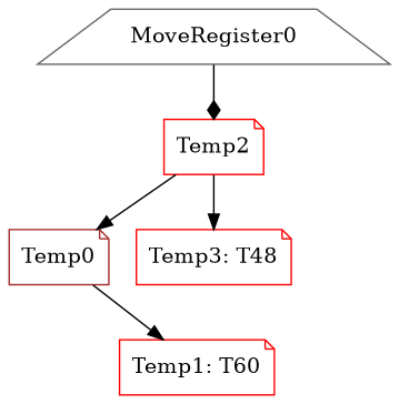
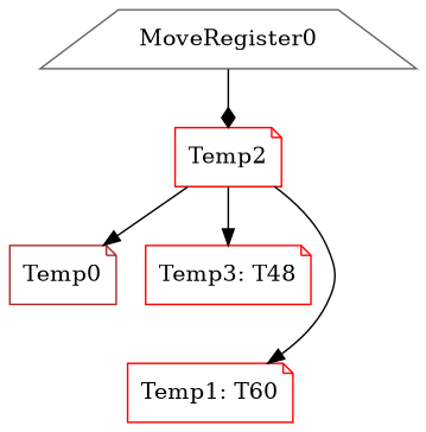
  digraph {
    ordering=out
    node [color=red shape=note]
    edge [arrowhead=normal]
    MoveRegister0 [color=gray40 shape=trapezium]
    Temp2
    Temp0 [color=brown]
    "Temp1: T60"
    "Temp3: T48"
    MoveRegister0 -> Temp2 [arrowhead=diamond]
    Temp2 -> Temp0
    Temp2 -> "Temp3: T48"
-   Temp0 -> "Temp1: T60"
+   Temp2 -> "Temp1: T60"
  }
